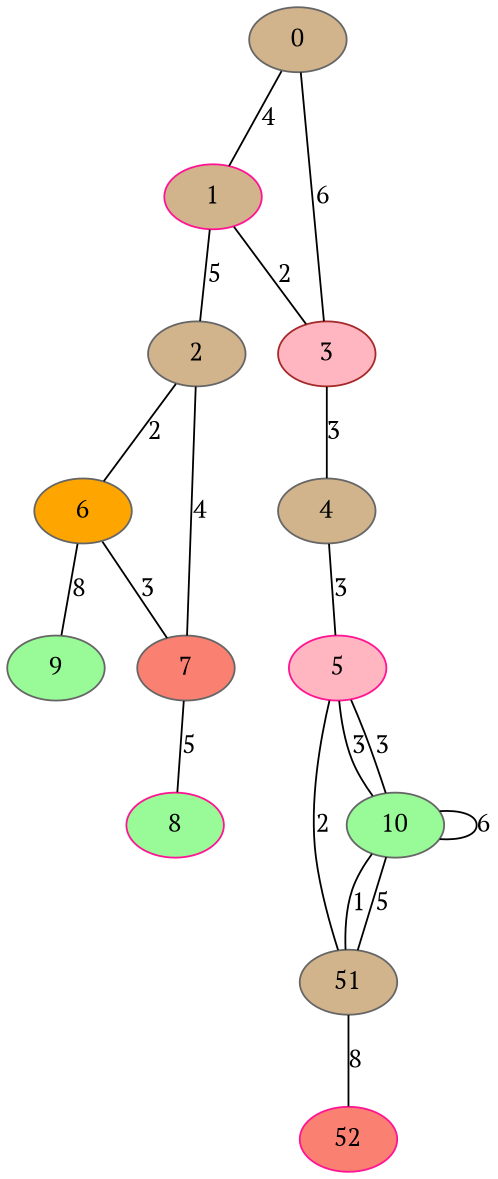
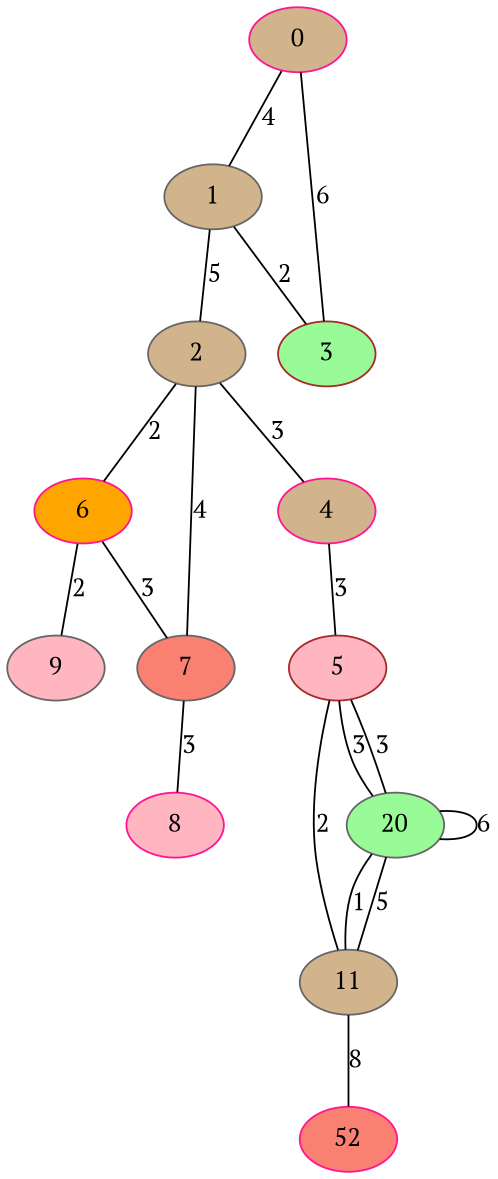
  graph {
    fontname="PT Serif"
    node [color=gray40 fillcolor=tan fontname="PT Serif" style=filled weight=1]
    edge [fontname="PT Serif"]
-   0
-   1 [color=deeppink]
-   3 [color=brown fillcolor=lightpink]
+   0 [color=deeppink]
+   1
+   3 [color=brown fillcolor=palegreen]
    2
-   4
-   6 [fillcolor=orange]
+   4 [color=deeppink]
+   6 [color=deeppink fillcolor=orange]
    7 [fillcolor=salmon]
-   9 [fillcolor=palegreen]
-   5 [color=deeppink fillcolor=lightpink]
-   10 [fillcolor=palegreen weight=2]
-   11 [label=51]
+   9 [fillcolor=lightpink]
+   5 [color=brown fillcolor=lightpink]
+   10 [fillcolor=palegreen weight=2 label=20]
+   11
    n12 [color=deeppink fillcolor=salmon label=52 weight=4]
-   8 [color=deeppink fillcolor=palegreen]
+   8 [color=deeppink fillcolor=lightpink]
    0 -- 1 [label=4]
    0 -- 3 [label=6]
    1 -- 3 [label=2]
    1 -- 2 [label=5]
-   3 -- 4 [label=3]
+   2 -- 4 [label=3]
    2 -- 6 [label=2]
    2 -- 7 [label=4]
    4 -- 5 [label=3]
    6 -- 7 [label=3]
-   6 -- 9 [label=8]
-   7 -- 8 [label=5]
+   6 -- 9 [label=2]
+   7 -- 8 [label=3]
    5 -- 10 [label=3]
    5 -- 10 [label=3]
    5 -- 11 [label=2]
    10 -- 10 [label=6]
    10 -- 11 [label=5]
    10 -- 11 [label=1]
    11 -- n12 [label=8]
  }
